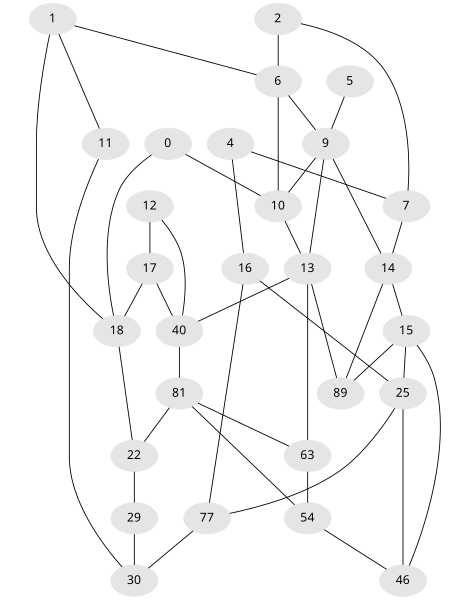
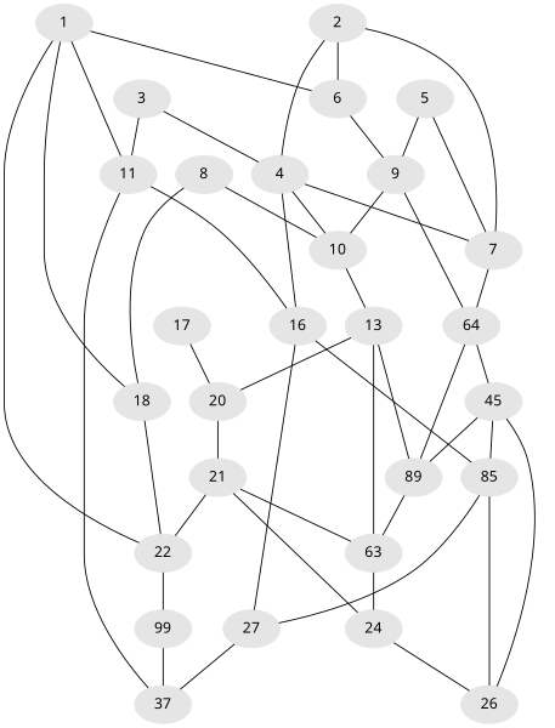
  graph {
    fontname="Noto Sans"
    node [color=gray90 fontname="Noto Sans" style=filled]
    edge [fontname="Noto Sans" weight=1.0]
    1
    6
    11
    18
    22
    9
    10
    16
-   30
-   29
+   30 [label=37]
+   29 [label=99]
    2
    4
    7
-   14
-   25
-   27 [label=77]
+   14 [label=64]
+   3
+   25 [label=85]
+   27
    5
    13
    n20 [label=89]
-   15
-   8 [label=0]
+   15 [label=45]
+   8
    17
-   20 [label=40]
+   20
    n25 [label=63]
-   12
-   21 [label=81]
-   24 [label=54]
-   26 [label=46]
+   21
+   24
+   26
    1 -- 6
    1 -- 11
    1 -- 18
+   1 -- 22
    6 -- 9
-   6 -- 10
+   4 -- 10
+   11 -- 16
    11 -- 30
    18 -- 22
    22 -- 29 [weight=2.0]
    9 -- 10
    9 -- 14
-   9 -- 13
    10 -- 13
    16 -- 25
    16 -- 27
    29 -- 30 [weight=2.0]
    2 -- 6
+   2 -- 4
    2 -- 7
    4 -- 16
    4 -- 7
    7 -- 14
    14 -- n20
    14 -- 15
+   3 -- 11 [weight=2.0]
+   3 -- 4
    25 -- 27
    25 -- 26
    27 -- 30 [weight=2.0]
    5 -- 9
+   5 -- 7
    13 -- n20
    13 -- 20
    13 -- n25
+   n20 -- n25
    15 -- 25
    15 -- n20
    15 -- 26
    8 -- 18
    8 -- 10
-   17 -- 18
    17 -- 20
    20 -- 21
    n25 -- 24
-   12 -- 17
-   12 -- 20
    21 -- 22
    21 -- n25
    21 -- 24
    24 -- 26
  }
